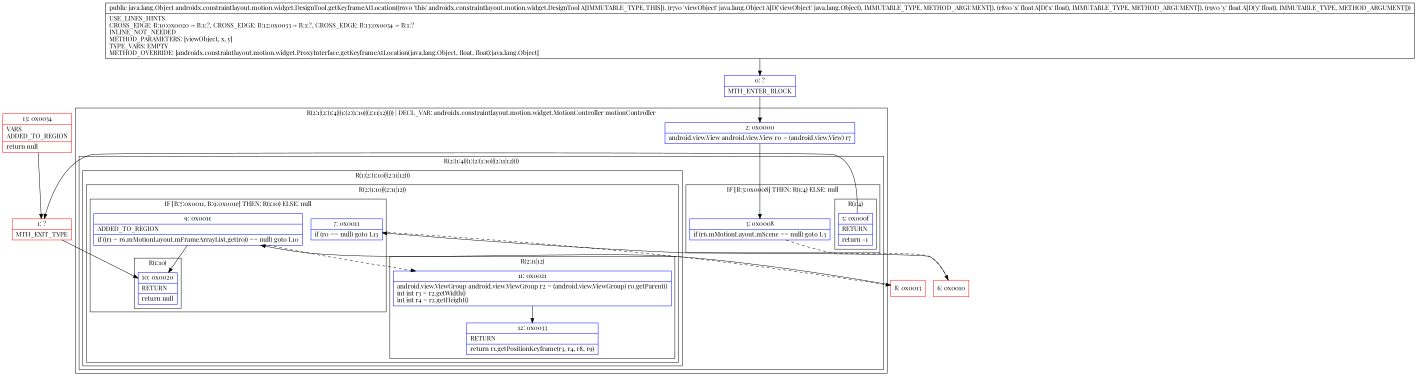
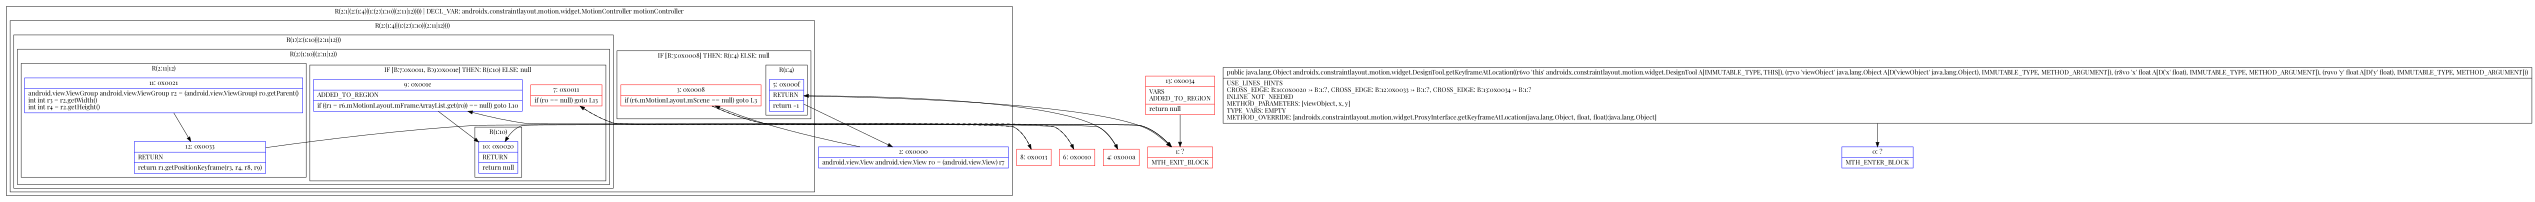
  digraph {
    fontname="Playfair Display"
    node [color=blue fontname="Playfair Display" shape=record]
    edge [fontname="Playfair Display"]
    n1 [label="{5\:\ 0x000f|RETURN\l|return \-1\l}"]
-   n2 [label="{3\:\ 0x0008|if (r6.mMotionLayout.mScene == null) goto L3\l}"]
+   n2 [color=red label="{3\:\ 0x0008|if (r6.mMotionLayout.mScene == null) goto L3\l}"]
    n3 [label="{10\:\ 0x0020|RETURN\l|return null\l}"]
-   n4 [label="{7\:\ 0x0011|if (r0 == null) goto L13\l}"]
+   n4 [color=red label="{7\:\ 0x0011|if (r0 == null) goto L13\l}"]
    n5 [label="{9\:\ 0x001e|ADDED_TO_REGION\l|if ((r1 = r6.mMotionLayout.mFrameArrayList.get(r0)) == null) goto L10\l}"]
    n6 [label="{11\:\ 0x0021|android.view.ViewGroup android.view.ViewGroup r2 = (android.view.ViewGroup) r0.getParent()\lint int r3 = r2.getWidth()\lint int r4 = r2.getHeight()\l}"]
    n7 [label="{12\:\ 0x0033|RETURN\l|return r1.getPositionKeyframe(r3, r4, r8, r9)\l}"]
    n8 [label="{2\:\ 0x0000|android.view.View android.view.View r0 = (android.view.View) r7\l}"]
-   n9 [color=red label="{1\:\ ?|MTH_EXIT_TYPE\l}"]
+   n9 [color=red label="{1\:\ ?|MTH_EXIT_BLOCK\l}"]
+   n10 [color=red label="{4\:\ 0x000a}"]
    n11 [color=red label="{6\:\ 0x0010}"]
    n12 [color=red label="{8\:\ 0x0013}"]
    n13 [color=red label="{13\:\ 0x0034|VARS\lADDED_TO_REGION\l|return null\l}"]
    n14 [label="{0\:\ ?|MTH_ENTER_BLOCK\l}"]
    n15 [label="{public java.lang.Object androidx.constraintlayout.motion.widget.DesignTool.getKeyframeAtLocation((r6v0 'this' androidx.constraintlayout.motion.widget.DesignTool A[IMMUTABLE_TYPE, THIS]), (r7v0 'viewObject' java.lang.Object A[D('viewObject' java.lang.Object), IMMUTABLE_TYPE, METHOD_ARGUMENT]), (r8v0 'x' float A[D('x' float), IMMUTABLE_TYPE, METHOD_ARGUMENT]), (r9v0 'y' float A[D('y' float), IMMUTABLE_TYPE, METHOD_ARGUMENT]))  | USE_LINES_HINTS\lCROSS_EDGE: B:10:0x0020 \-\> B:1:?, CROSS_EDGE: B:12:0x0033 \-\> B:1:?, CROSS_EDGE: B:13:0x0034 \-\> B:1:?\lINLINE_NOT_NEEDED\lMETHOD_PARAMETERS: [viewObject, x, y]\lTYPE_VARS: EMPTY\lMETHOD_OVERRIDE: [androidx.constraintlayout.motion.widget.ProxyInterface.getKeyframeAtLocation(java.lang.Object, float, float):java.lang.Object]\l}" color=""]
    subgraph cluster_1 {
      label="R(2:1|(2:(1:4)|(1:(2:(1:10)|(2:11|12))))) | DECL_VAR: androidx.constraintlayout.motion.widget.MotionController motionController\l"
      n8
      subgraph cluster_2 {
        label="R(2:(1:4)|(1:(2:(1:10)|(2:11|12))))"
        subgraph cluster_3 {
          label="IF [B:3:0x0008] THEN: R(1:4) ELSE: null"
          n2
          subgraph cluster_4 {
            label="R(1:4)"
            n1
          }
        }
        subgraph cluster_5 {
          label="R(1:(2:(1:10)|(2:11|12)))"
          subgraph cluster_6 {
            label="R(2:(1:10)|(2:11|12))"
            subgraph cluster_7 {
              label="IF [B:7:0x0011, B:9:0x001e] THEN: R(1:10) ELSE: null"
              n4
              n5
              subgraph cluster_8 {
                label="R(1:10)"
                n3
              }
            }
            subgraph cluster_9 {
              label="R(2:11|12)"
              n6
              n7
            }
          }
        }
      }
    }
    n1 -> n9
+   n2 -> n10
    n2 -> n11 [style=dashed]
    n4 -> n12 [style=dashed]
    n5 -> n3
-   n5 -> n6 [style=dashed]
    n6 -> n7
+   n7 -> n9
    n8 -> n2
    n9 -> n3
+   n10 -> n1
    n11 -> n4
    n12 -> n5
    n13 -> n9
-   n14 -> n8
+   n1 -> n8
    n15 -> n14
  }
